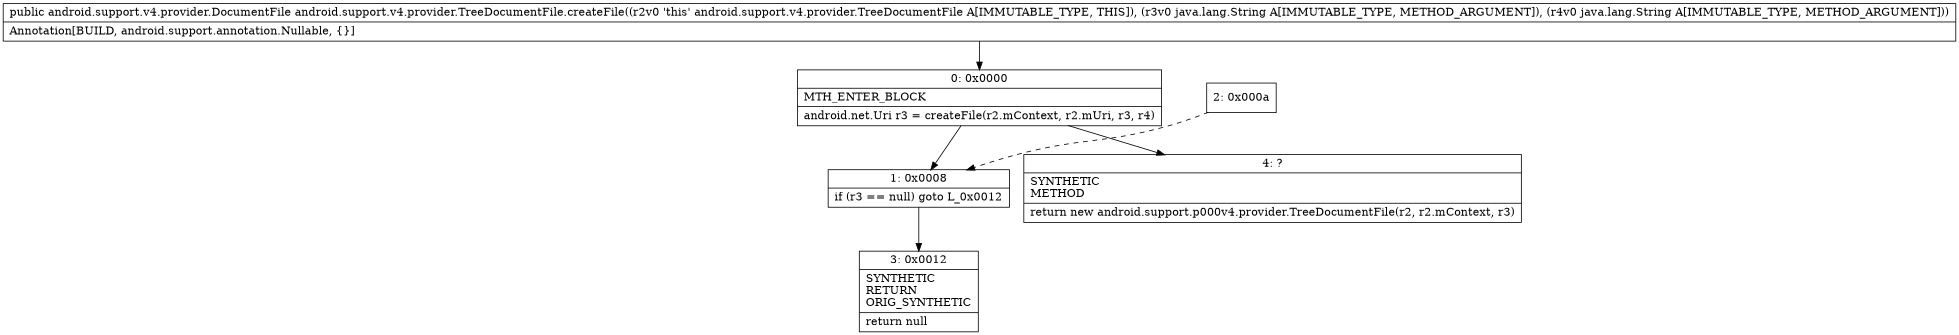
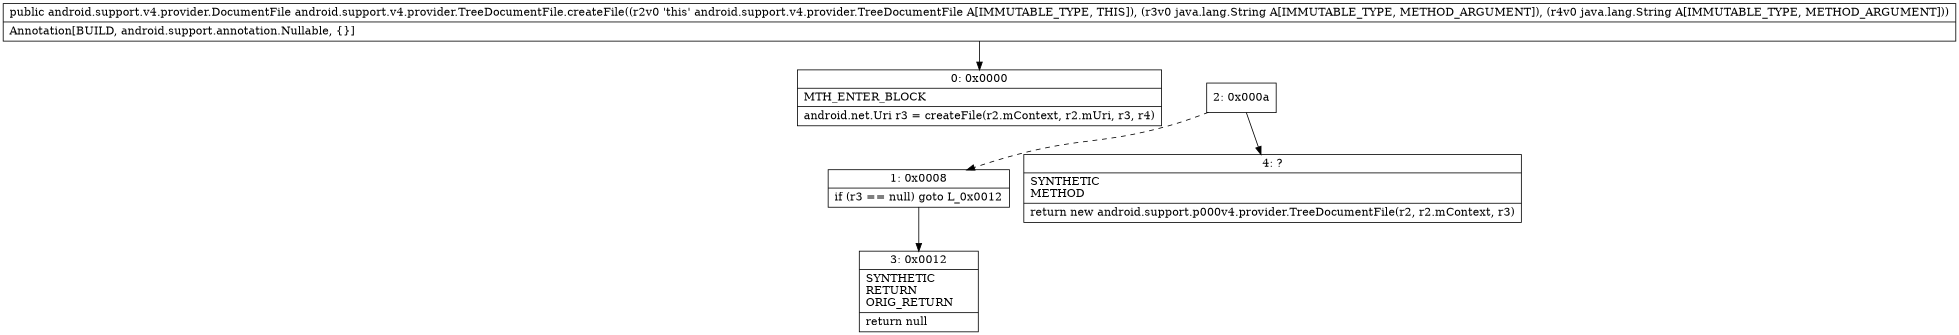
  digraph {
    node [shape=record]
    n1 [label="{0\:\ 0x0000|MTH_ENTER_BLOCK\l|android.net.Uri r3 = createFile(r2.mContext, r2.mUri, r3, r4)\l}"]
    n2 [label="{1\:\ 0x0008|if (r3 == null) goto L_0x0012\l}"]
-   n3 [label="{3\:\ 0x0012|SYNTHETIC\lRETURN\lORIG_SYNTHETIC\l|return null\l}"]
+   n3 [label="{3\:\ 0x0012|SYNTHETIC\lRETURN\lORIG_RETURN\l|return null\l}"]
    n4 [label="{2\:\ 0x000a}"]
    n5 [label="{4\:\ ?|SYNTHETIC\lMETHOD\l|return new android.support.p000v4.provider.TreeDocumentFile(r2, r2.mContext, r3)\l}"]
    n6 [label="{public android.support.v4.provider.DocumentFile android.support.v4.provider.TreeDocumentFile.createFile((r2v0 'this' android.support.v4.provider.TreeDocumentFile A[IMMUTABLE_TYPE, THIS]), (r3v0 java.lang.String A[IMMUTABLE_TYPE, METHOD_ARGUMENT]), (r4v0 java.lang.String A[IMMUTABLE_TYPE, METHOD_ARGUMENT]))  | Annotation[BUILD, android.support.annotation.Nullable, \{\}]\l}"]
-   n1 -> n2
    n2 -> n3
    n4 -> n2 [style=dashed]
-   n1 -> n5
+   n4 -> n5
    n6 -> n1
  }
